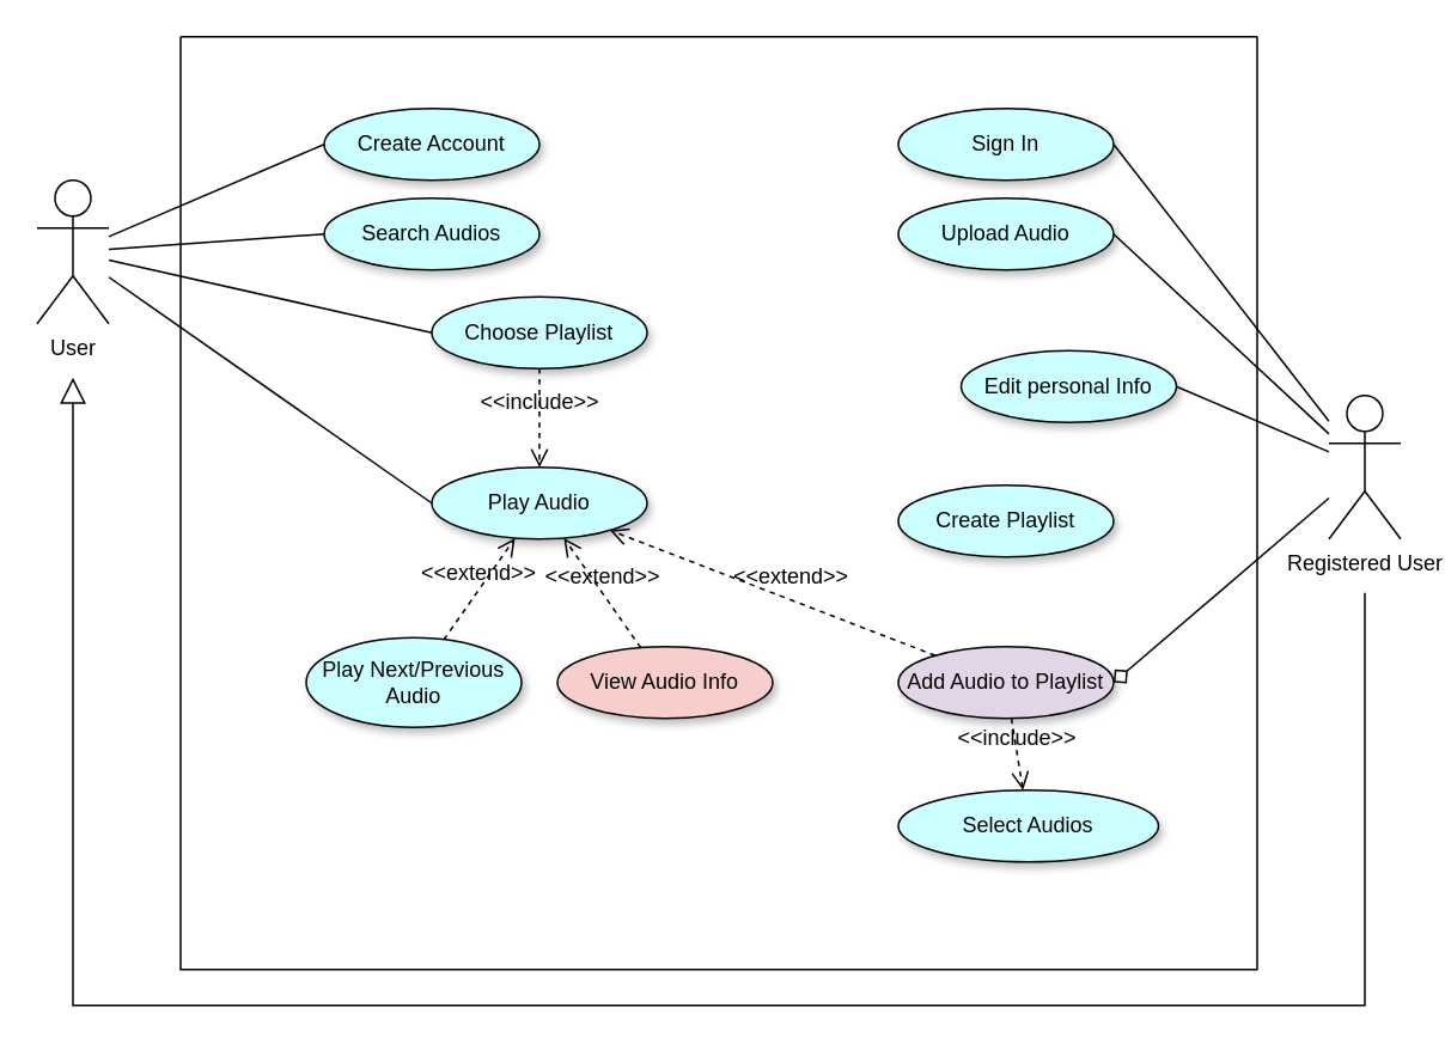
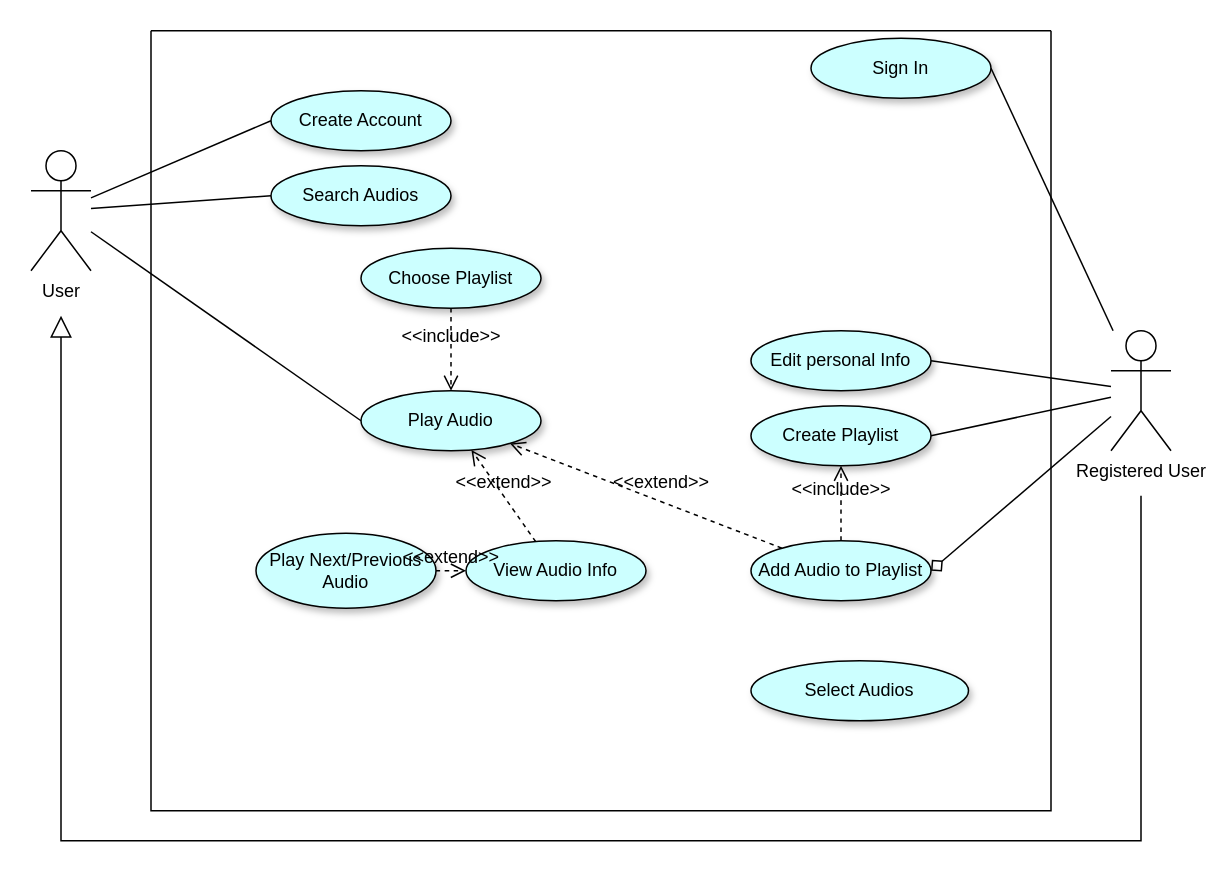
  <mxCell id="0" />
  <mxCell id="1" parent="0" />
  <mxCell id="2" value="" style="swimlane;startSize=0;movable=0;fillStyle=auto;shadow=0;" vertex="1" parent="1"><mxGeometry x="100" y="20" width="600" height="520" as="geometry"><mxRectangle x="-80" y="-120" width="50" height="40" as="alternateBounds" /></mxGeometry></mxCell>
  <mxCell id="3" value="Create Account" style="ellipse;whiteSpace=wrap;html=1;shadow=1;fillColor=#CCFFFF;" vertex="1" parent="2"><mxGeometry x="80" y="40" width="120" height="40" as="geometry" /></mxCell>
  <mxCell id="4" value="Search Audios" style="ellipse;whiteSpace=wrap;html=1;shadow=1;fillColor=#CCFFFF;" vertex="1" parent="2"><mxGeometry x="80" y="90" width="120" height="40" as="geometry" /></mxCell>
  <mxCell id="5" value="Play Audio" style="ellipse;whiteSpace=wrap;html=1;shadow=1;fillColor=#CCFFFF;" vertex="1" parent="2"><mxGeometry x="140" y="240" width="120" height="40" as="geometry" /></mxCell>
- <mxCell id="6" value="Upload Audio" style="ellipse;whiteSpace=wrap;html=1;shadow=1;fillColor=#CCFFFF;" vertex="1" parent="2"><mxGeometry x="400" y="90" width="120" height="40" as="geometry" /></mxCell>
- <mxCell id="7" value="Sign In" style="ellipse;whiteSpace=wrap;html=1;shadow=1;fillColor=#CCFFFF;" vertex="1" parent="2"><mxGeometry x="400" y="40" width="120" height="40" as="geometry" /></mxCell>
- <mxCell id="8" value="Edit personal Info" style="ellipse;whiteSpace=wrap;html=1;shadow=1;fillColor=#CCFFFF;" vertex="1" parent="2"><mxGeometry x="435" y="175" width="120" height="40" as="geometry" /></mxCell>
+ <mxCell id="7" value="Sign In" style="ellipse;whiteSpace=wrap;html=1;shadow=1;fillColor=#CCFFFF;" vertex="1" parent="2"><mxGeometry x="440" y="5" width="120" height="40" as="geometry" /></mxCell>
+ <mxCell id="8" value="Edit personal Info" style="ellipse;whiteSpace=wrap;html=1;shadow=1;fillColor=#CCFFFF;" vertex="1" parent="2"><mxGeometry x="400" y="200" width="120" height="40" as="geometry" /></mxCell>
  <mxCell id="9" value="Create Playlist" style="ellipse;whiteSpace=wrap;html=1;shadow=1;fillColor=#CCFFFF;" vertex="1" parent="2"><mxGeometry x="400" y="250" width="120" height="40" as="geometry" /></mxCell>
  <mxCell id="10" value="Select Audios" style="ellipse;whiteSpace=wrap;html=1;shadow=1;fillColor=#CCFFFF;" vertex="1" parent="2"><mxGeometry x="400" y="420" width="145" height="40" as="geometry" /></mxCell>
  <mxCell id="11" value="Choose Playlist" style="ellipse;whiteSpace=wrap;html=1;shadow=1;fillColor=#CCFFFF;" vertex="1" parent="2"><mxGeometry x="140" y="145" width="120" height="40" as="geometry" /></mxCell>
- <mxCell id="12" value="View Audio Info" style="ellipse;whiteSpace=wrap;html=1;shadow=1;fillColor=#f8cecc;" vertex="1" parent="2"><mxGeometry x="210" y="340" width="120" height="40" as="geometry" /></mxCell>
+ <mxCell id="12" value="View Audio Info" style="ellipse;whiteSpace=wrap;html=1;shadow=1;fillColor=#CCFFFF;" vertex="1" parent="2"><mxGeometry x="210" y="340" width="120" height="40" as="geometry" /></mxCell>
  <mxCell id="13" value="&amp;lt;&amp;lt;include&amp;gt;&amp;gt;" style="html=1;verticalAlign=bottom;labelBackgroundColor=none;endArrow=open;endFill=0;dashed=1;rounded=0;fontSize=12;startSize=8;endSize=8;curved=1;" edge="1" parent="2" source="11" target="5"><mxGeometry width="160" relative="1" as="geometry"><mxPoint x="288" y="243" as="sourcePoint" /><mxPoint x="182" y="187" as="targetPoint" /></mxGeometry></mxCell>
- <mxCell id="14" value="&amp;lt;&amp;lt;include&amp;gt;&amp;gt;" style="html=1;verticalAlign=bottom;labelBackgroundColor=none;endArrow=open;endFill=0;dashed=1;rounded=0;fontSize=12;startSize=8;endSize=8;curved=1;" edge="1" parent="2" source="18" target="10"><mxGeometry width="160" relative="1" as="geometry"><mxPoint x="309.5" y="390" as="sourcePoint" /><mxPoint x="309.5" y="330" as="targetPoint" /></mxGeometry></mxCell>
+ <mxCell id="14" value="&amp;lt;&amp;lt;include&amp;gt;&amp;gt;" style="html=1;verticalAlign=bottom;labelBackgroundColor=none;endArrow=open;endFill=0;dashed=1;rounded=0;fontSize=12;startSize=8;endSize=8;curved=1;" edge="1" parent="2" source="18" target="9"><mxGeometry width="160" relative="1" as="geometry"><mxPoint x="309.5" y="390" as="sourcePoint" /><mxPoint x="309.5" y="330" as="targetPoint" /></mxGeometry></mxCell>
  <mxCell id="15" value="&amp;lt;&amp;lt;extend&amp;gt;&amp;gt;" style="html=1;verticalAlign=bottom;labelBackgroundColor=none;endArrow=open;endFill=0;dashed=1;rounded=0;fontSize=12;startSize=8;endSize=8;curved=1;" edge="1" parent="2" source="12" target="5"><mxGeometry width="160" relative="1" as="geometry"><mxPoint x="180" y="350" as="sourcePoint" /><mxPoint x="340" y="350" as="targetPoint" /></mxGeometry></mxCell>
  <mxCell id="16" value="Play Next/Previous Audio" style="ellipse;whiteSpace=wrap;html=1;shadow=1;fillColor=#CCFFFF;" vertex="1" parent="2"><mxGeometry x="70" y="335" width="120" height="50" as="geometry" /></mxCell>
- <mxCell id="17" value="&amp;lt;&amp;lt;extend&amp;gt;&amp;gt;" style="html=1;verticalAlign=bottom;labelBackgroundColor=none;endArrow=open;endFill=0;dashed=1;rounded=0;fontSize=12;startSize=8;endSize=8;curved=1;" edge="1" parent="2" source="16" target="5"><mxGeometry width="160" relative="1" as="geometry"><mxPoint x="264" y="233" as="sourcePoint" /><mxPoint x="181" y="187" as="targetPoint" /></mxGeometry></mxCell>
- <mxCell id="18" value="Add Audio to Playlist" style="ellipse;whiteSpace=wrap;html=1;shadow=1;fillColor=#e1d5e7;" vertex="1" parent="2"><mxGeometry x="400" y="340" width="120" height="40" as="geometry" /></mxCell>
+ <mxCell id="17" value="&amp;lt;&amp;lt;extend&amp;gt;&amp;gt;" style="html=1;verticalAlign=bottom;labelBackgroundColor=none;endArrow=open;endFill=0;dashed=1;rounded=0;fontSize=12;startSize=8;endSize=8;curved=1;" edge="1" parent="2" source="16" target="12"><mxGeometry width="160" relative="1" as="geometry"><mxPoint x="264" y="233" as="sourcePoint" /><mxPoint x="181" y="187" as="targetPoint" /></mxGeometry></mxCell>
+ <mxCell id="18" value="Add Audio to Playlist" style="ellipse;whiteSpace=wrap;html=1;shadow=1;fillColor=#CCFFFF;" vertex="1" parent="2"><mxGeometry x="400" y="340" width="120" height="40" as="geometry" /></mxCell>
  <mxCell id="19" value="&amp;lt;&amp;lt;extend&amp;gt;&amp;gt;" style="html=1;verticalAlign=bottom;labelBackgroundColor=none;endArrow=open;endFill=0;dashed=1;rounded=0;fontSize=12;startSize=8;endSize=8;curved=1;" edge="1" parent="2" source="18" target="5"><mxGeometry x="-0.092" y="-4" width="160" relative="1" as="geometry"><mxPoint x="470" y="395" as="sourcePoint" /><mxPoint x="470" y="350" as="targetPoint" /><mxPoint as="offset" /></mxGeometry></mxCell>
  <mxCell id="20" style="edgeStyle=none;curved=1;rounded=0;orthogonalLoop=1;jettySize=auto;html=1;entryX=0;entryY=0.5;entryDx=0;entryDy=0;fontSize=12;startSize=8;endSize=8;endArrow=none;endFill=0;" edge="1" parent="1" source="24" target="3"><mxGeometry relative="1" as="geometry" /></mxCell>
  <mxCell id="21" style="edgeStyle=none;curved=1;rounded=0;orthogonalLoop=1;jettySize=auto;html=1;fontSize=12;startSize=8;endSize=8;entryX=0;entryY=0.5;entryDx=0;entryDy=0;endArrow=none;endFill=0;" edge="1" parent="1" source="24" target="4"><mxGeometry relative="1" as="geometry" /></mxCell>
  <mxCell id="22" style="edgeStyle=none;curved=1;rounded=0;orthogonalLoop=1;jettySize=auto;html=1;entryX=0;entryY=0.5;entryDx=0;entryDy=0;fontSize=12;startSize=8;endSize=8;endArrow=none;endFill=0;" edge="1" parent="1" source="24" target="5"><mxGeometry relative="1" as="geometry" /></mxCell>
- <mxCell id="23" style="edgeStyle=none;curved=1;rounded=0;orthogonalLoop=1;jettySize=auto;html=1;entryX=0;entryY=0.5;entryDx=0;entryDy=0;fontSize=12;startSize=8;endSize=8;endArrow=none;endFill=0;" edge="1" parent="1" source="24" target="11"><mxGeometry relative="1" as="geometry" /></mxCell>
  <mxCell id="24" value="User" style="shape=umlActor;verticalLabelPosition=bottom;verticalAlign=top;html=1;outlineConnect=0;" vertex="1" parent="1"><mxGeometry x="20" y="100" width="40" height="80" as="geometry" /></mxCell>
  <mxCell id="25" style="edgeStyle=none;curved=0;rounded=0;orthogonalLoop=1;jettySize=auto;html=1;fontSize=12;startSize=8;endSize=12;endArrow=block;endFill=0;strokeWidth=1;" edge="1" parent="1"><mxGeometry relative="1" as="geometry"><mxPoint x="760" y="330" as="sourcePoint" /><mxPoint x="40" y="210" as="targetPoint" /><Array as="points"><mxPoint x="760" y="560" /><mxPoint x="40" y="560" /></Array></mxGeometry></mxCell>
+ <mxCell id="26" style="edgeStyle=none;curved=1;rounded=0;orthogonalLoop=1;jettySize=auto;html=1;entryX=1;entryY=0.5;entryDx=0;entryDy=0;fontSize=12;startSize=8;endSize=8;endArrow=none;endFill=0;" edge="1" parent="1" source="27" target="9"><mxGeometry relative="1" as="geometry" /></mxCell>
  <mxCell id="27" value="Registered User" style="shape=umlActor;verticalLabelPosition=bottom;verticalAlign=top;html=1;outlineConnect=0;" vertex="1" parent="1"><mxGeometry x="740" y="220" width="40" height="80" as="geometry" /></mxCell>
- <mxCell id="28" style="edgeStyle=none;curved=1;rounded=0;orthogonalLoop=1;jettySize=auto;html=1;entryX=1;entryY=0.5;entryDx=0;entryDy=0;fontSize=12;startSize=8;endSize=8;endArrow=none;endFill=0;" edge="1" parent="1" source="27" target="6"><mxGeometry relative="1" as="geometry" /></mxCell>
  <mxCell id="29" style="edgeStyle=none;curved=1;rounded=0;orthogonalLoop=1;jettySize=auto;html=1;entryX=1;entryY=0.5;entryDx=0;entryDy=0;fontSize=12;startSize=8;endSize=8;endArrow=none;endFill=0;" edge="1" parent="1" source="27" target="7"><mxGeometry relative="1" as="geometry" /></mxCell>
  <mxCell id="30" style="edgeStyle=none;curved=1;rounded=0;orthogonalLoop=1;jettySize=auto;html=1;fontSize=12;startSize=8;endSize=8;entryX=1;entryY=0.5;entryDx=0;entryDy=0;endArrow=none;endFill=0;" edge="1" parent="1" source="27" target="8"><mxGeometry relative="1" as="geometry"><mxPoint x="500" y="300" as="targetPoint" /></mxGeometry></mxCell>
  <mxCell id="31" style="edgeStyle=none;curved=1;rounded=0;orthogonalLoop=1;jettySize=auto;html=1;entryX=1;entryY=0.5;entryDx=0;entryDy=0;fontSize=12;startSize=8;endSize=8;endArrow=diamond;endFill=0;" edge="1" parent="1" source="27" target="18"><mxGeometry relative="1" as="geometry"><mxPoint x="720" y="252" as="sourcePoint" /><mxPoint x="630" y="350" as="targetPoint" /></mxGeometry></mxCell>
